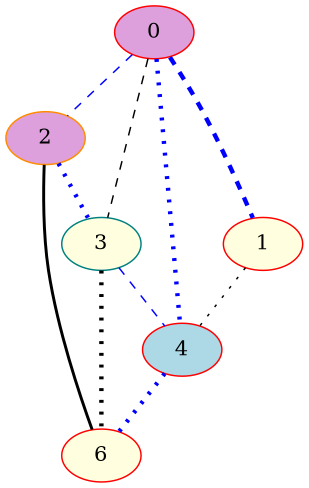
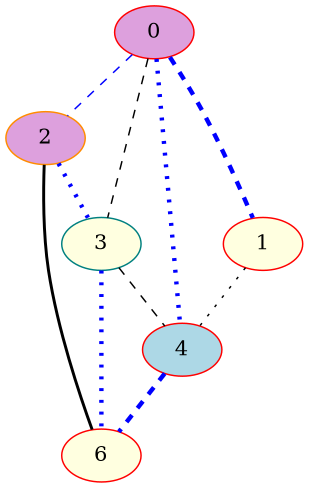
  strict graph {
    node [color=red fillcolor=lightyellow style=filled]
    edge [color=blue edgesep=10 style=dashed]
    0 [fillcolor=plum]
    1
    2 [color=darkorange fillcolor=plum]
    3 [color=teal]
    4 [fillcolor=lightblue]
    6
    0 -- 1 [penwidth=3]
    0 -- 2
    0 -- 3 [color=""]
    0 -- 4 [penwidth=3 style=dotted]
    1 -- 4 [style=dotted color=""]
    2 -- 3 [penwidth=3 style=dotted]
    2 -- 6 [style=bold color=""]
-   3 -- 4
-   3 -- 6 [color=black penwidth=3 style=dotted]
-   4 -- 6 [penwidth=3 style=dotted]
+   3 -- 4 [color=""]
+   3 -- 6 [penwidth=3 style=dotted]
+   4 -- 6 [penwidth=3]
  }
